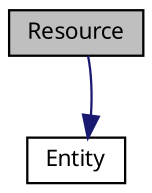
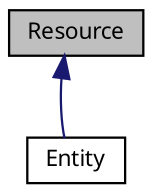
  digraph {
    node [color=black fontname="FreeSans.ttf" fontsize=10 shape=record]
    n1 [fillcolor=grey75 fontcolor=black height=0.2 label=Resource style=filled width=0.4]
    n2 [height=0.2 label=Entity width=0.4]
-   n2 -> n1 [color=midnightblue dir=back fontname="FreeSans.ttf" fontsize=10 labelfontname="FreeSans.ttf" labelfontsize=10 style=solid]
+   n1 -> n2 [color=midnightblue dir=back fontname="FreeSans.ttf" fontsize=10 labelfontname="FreeSans.ttf" labelfontsize=10 style=solid]
  }
